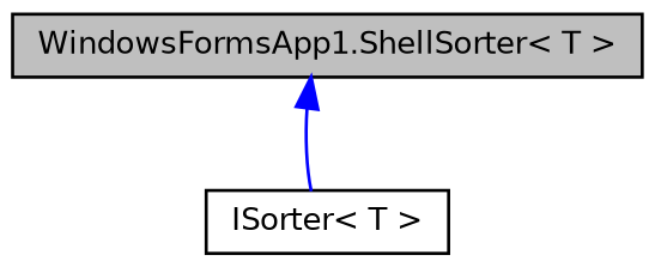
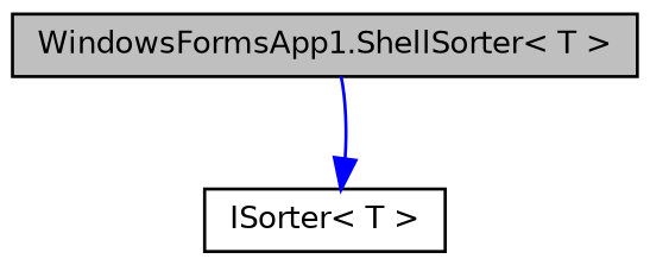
  digraph {
    node [color=black fontname=Helvetica fontsize=10 shape=record style=filled]
    n1 [fillcolor=grey75 fontcolor=black height=0.2 label="WindowsFormsApp1.ShellSorter\< T \>" width=0.4]
    n2 [fillcolor=white height=0.2 label="ISorter\< T \>" width=0.4]
-   n1 -> n2 [color=blue dir=back fontname=Helvetica fontsize=10 labelfontname=Helvetica labelfontsize=10 style=solid]
+   n2 -> n1 [color=blue dir=back fontname=Helvetica fontsize=10 labelfontname=Helvetica labelfontsize=10 style=solid]
  }
